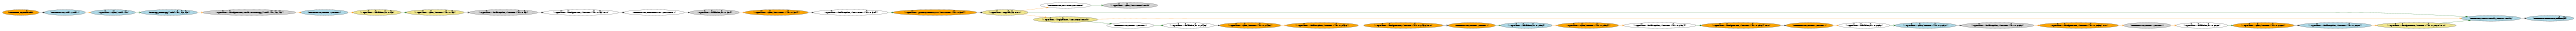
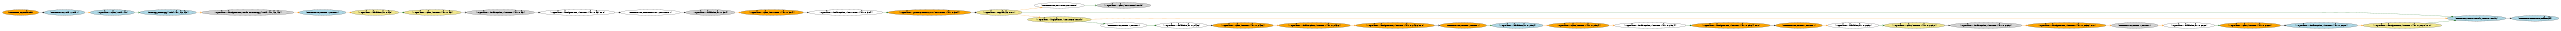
  digraph {
    rankdir=LR
    node [fillcolor=orange style=filled]
    edge [arrowhead=diamond color=darkorange]
    n1 [fillcolor=lightgrey label="(<operator>.assignment,result = memcpy((void *)a1, a2, a3))"]
    n2 [fillcolor=lightblue label="(UNKNOWN,_BYTE *,_BYTE *)"]
    n3 [fillcolor=khaki label="(<operator>.addition,a1 + a3)"]
    n4 [fillcolor=lightblue label="(memcpy,memcpy((void *)a1, a2, a3))"]
    n5 [fillcolor=lightblue label="(<operator>.cast,(void *)a1)"]
    n6 [fillcolor=lightblue label="(UNKNOWN,void *,void *)"]
    n7 [fillcolor=white label="(<operator>.assignment,*(_BYTE *)(a1 + a3) = 0)"]
    n8 [fillcolor=white label="(UNKNOWN,_UNKNOWN *,_DWORD *)"]
    n9 [fillcolor=lightgrey label="(<operator>.addition,a1 + 384)"]
    n10 [fillcolor=lightgrey label="(<operator>.indirection,*(_BYTE *)(a1 + a3))"]
    n11 [fillcolor=khaki label="(<operator>.cast,(_BYTE *)(a1 + a3))"]
    n12 [label="(<operator>.preIncrement,++*(_DWORD *)(a1 + 384))"]
    n13 [fillcolor=khaki label="(<operator>.equals,a3 == 7)"]
    n14 [fillcolor=white label="(UNKNOWN,_DWORD,_DWORD)"]
    n15 [fillcolor=lightblue label="(RETURN,return result;,return result;)"]
    n16 [fillcolor=khaki label="(<operator>.logicalNot,!(_DWORD)result)"]
    n17 [fillcolor=white label="(<operator>.indirection,*(_DWORD *)(a1 + 384))"]
    n18 [label="(<operator>.cast,(_DWORD *)(a1 + 384))"]
    n19 [fillcolor=lightgrey label="(<operator>.cast,(_DWORD)result)"]
    n20 [fillcolor=lightblue label="(METHOD_RETURN,__fastcall)"]
    n21 [fillcolor=white label="(UNKNOWN,_BYTE *,_BYTE *)"]
    n22 [fillcolor=white label="(<operator>.addition,a1 + 2436)"]
    n23 [label="(<operator>.assignment,*(_BYTE *)(a1 + 2436) = 0)"]
    n24 [label="(UNKNOWN,_BYTE *,_BYTE *)"]
    n25 [fillcolor=lightblue label="(<operator>.addition,a1 + 2564)"]
    n26 [label="(<operator>.indirection,*(_BYTE *)(a1 + 2436))"]
    n27 [label="(<operator>.cast,(_BYTE *)(a1 + 2436))"]
    n28 [label="(<operator>.assignment,*(_BYTE *)(a1 + 2564) = 0)"]
    n29 [label="(UNKNOWN,_BYTE *,_BYTE *)"]
    n30 [fillcolor=white label="(<operator>.addition,a1 + 2692)"]
    n31 [fillcolor=white label="(<operator>.indirection,*(_BYTE *)(a1 + 2564))"]
    n32 [label="(<operator>.cast,(_BYTE *)(a1 + 2564))"]
    n33 [label="(<operator>.assignment,*(_BYTE *)(a1 + 2692) = 0)"]
    n34 [fillcolor=lightgrey label="(UNKNOWN,_BYTE *,_BYTE *)"]
    n35 [fillcolor=white label="(<operator>.addition,a1 + 2820)"]
    n36 [fillcolor=lightgrey label="(<operator>.indirection,*(_BYTE *)(a1 + 2692))"]
-   n37 [fillcolor=lightblue label="(<operator>.cast,(_BYTE *)(a1 + 2692))"]
+   n37 [fillcolor=khaki label="(<operator>.cast,(_BYTE *)(a1 + 2692))"]
    n38 [fillcolor=khaki label="(<operator>.assignment,*(_BYTE *)(a1 + 2820) = 0)"]
    n39 [fillcolor=lightblue label="(<operator>.indirection,*(_BYTE *)(a1 + 2820))"]
    n40 [label="(<operator>.cast,(_BYTE *)(a1 + 2820))"]
    n41 [label="(METHOD,IGDstartelt)"]
    n1 -> n2
    n2 -> n3
    n3 -> n11 [color=darkgreen]
    n4 -> n1 [arrowhead=vee]
    n5 -> n4 [arrowhead=vee color=darkgreen]
    n6 -> n5 [arrowhead=normal]
    n7 -> n8 [color=black]
    n8 -> n9 [arrowhead=normal color=black]
    n9 -> n18
    n10 -> n7 [color=black]
    n11 -> n10 [arrowhead=vee color=black]
    n12 -> n13 [color=black]
    n13 -> n14 [arrowhead=normal]
    n13 -> n15 [color=darkgreen]
    n13 -> n16 [arrowhead=vee]
    n14 -> n19 [arrowhead=vee color=darkgreen]
    n15 -> n20 [arrowhead=normal color=black]
    n16 -> n15 [arrowhead=normal]
    n16 -> n21 [arrowhead=normal color=darkgreen]
    n17 -> n12 [color=darkgreen]
    n18 -> n17 [arrowhead=normal color=black]
    n21 -> n22 [color=darkgreen]
    n22 -> n27 [arrowhead=normal color=black]
    n23 -> n24 [arrowhead=vee color=black]
    n24 -> n25 [arrowhead=normal color=darkgreen]
    n25 -> n32 [arrowhead=normal]
+   n26 -> n23
    n27 -> n26
    n28 -> n29 [arrowhead=normal color=black]
    n29 -> n30 [arrowhead=normal]
    n30 -> n37 [arrowhead=vee color=darkgreen]
    n31 -> n28 [color=darkgreen]
    n32 -> n31 [arrowhead=vee]
    n33 -> n34 [arrowhead=vee]
    n34 -> n35 [arrowhead=vee]
    n35 -> n40 [arrowhead=normal color=darkgreen]
    n36 -> n33
    n37 -> n36 [arrowhead=normal color=black]
    n38 -> n15 [color=darkgreen]
    n39 -> n38 [arrowhead=normal]
    n40 -> n39 [color=black]
    n41 -> n6 [color=black]
  }
